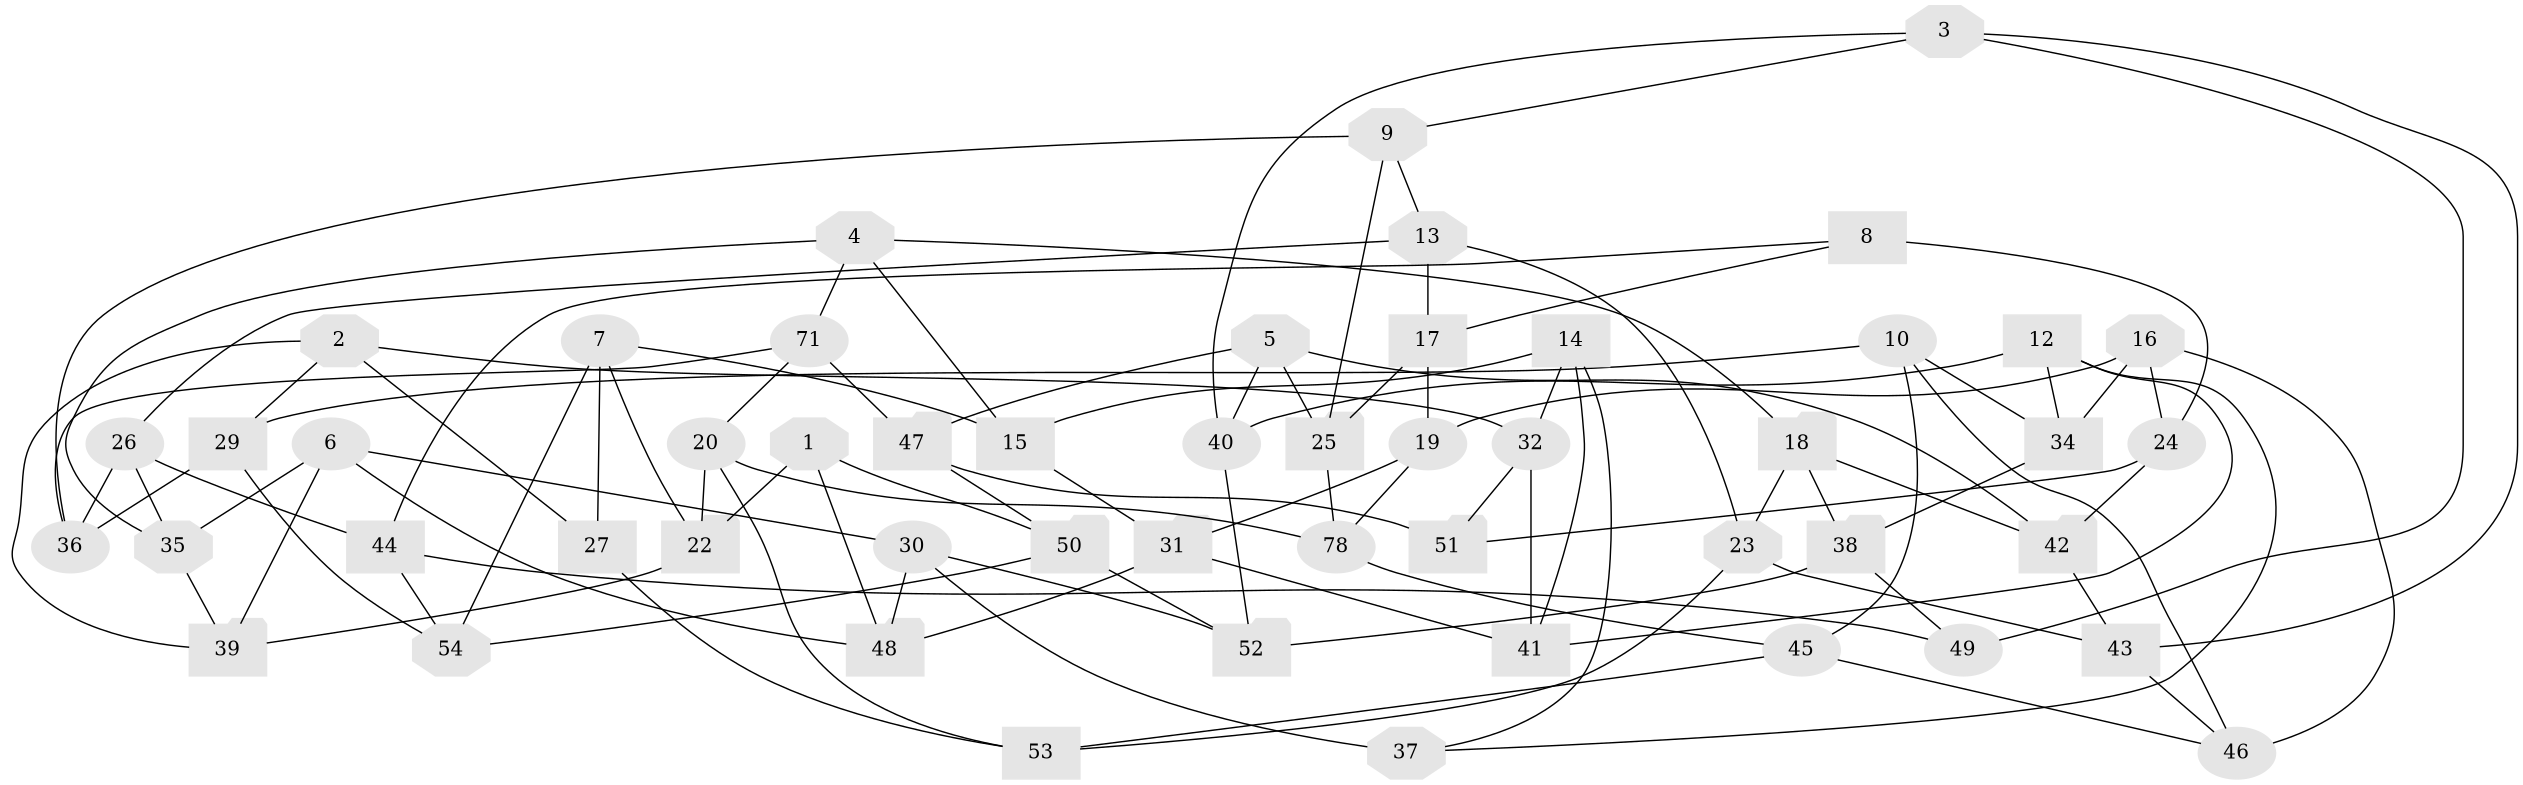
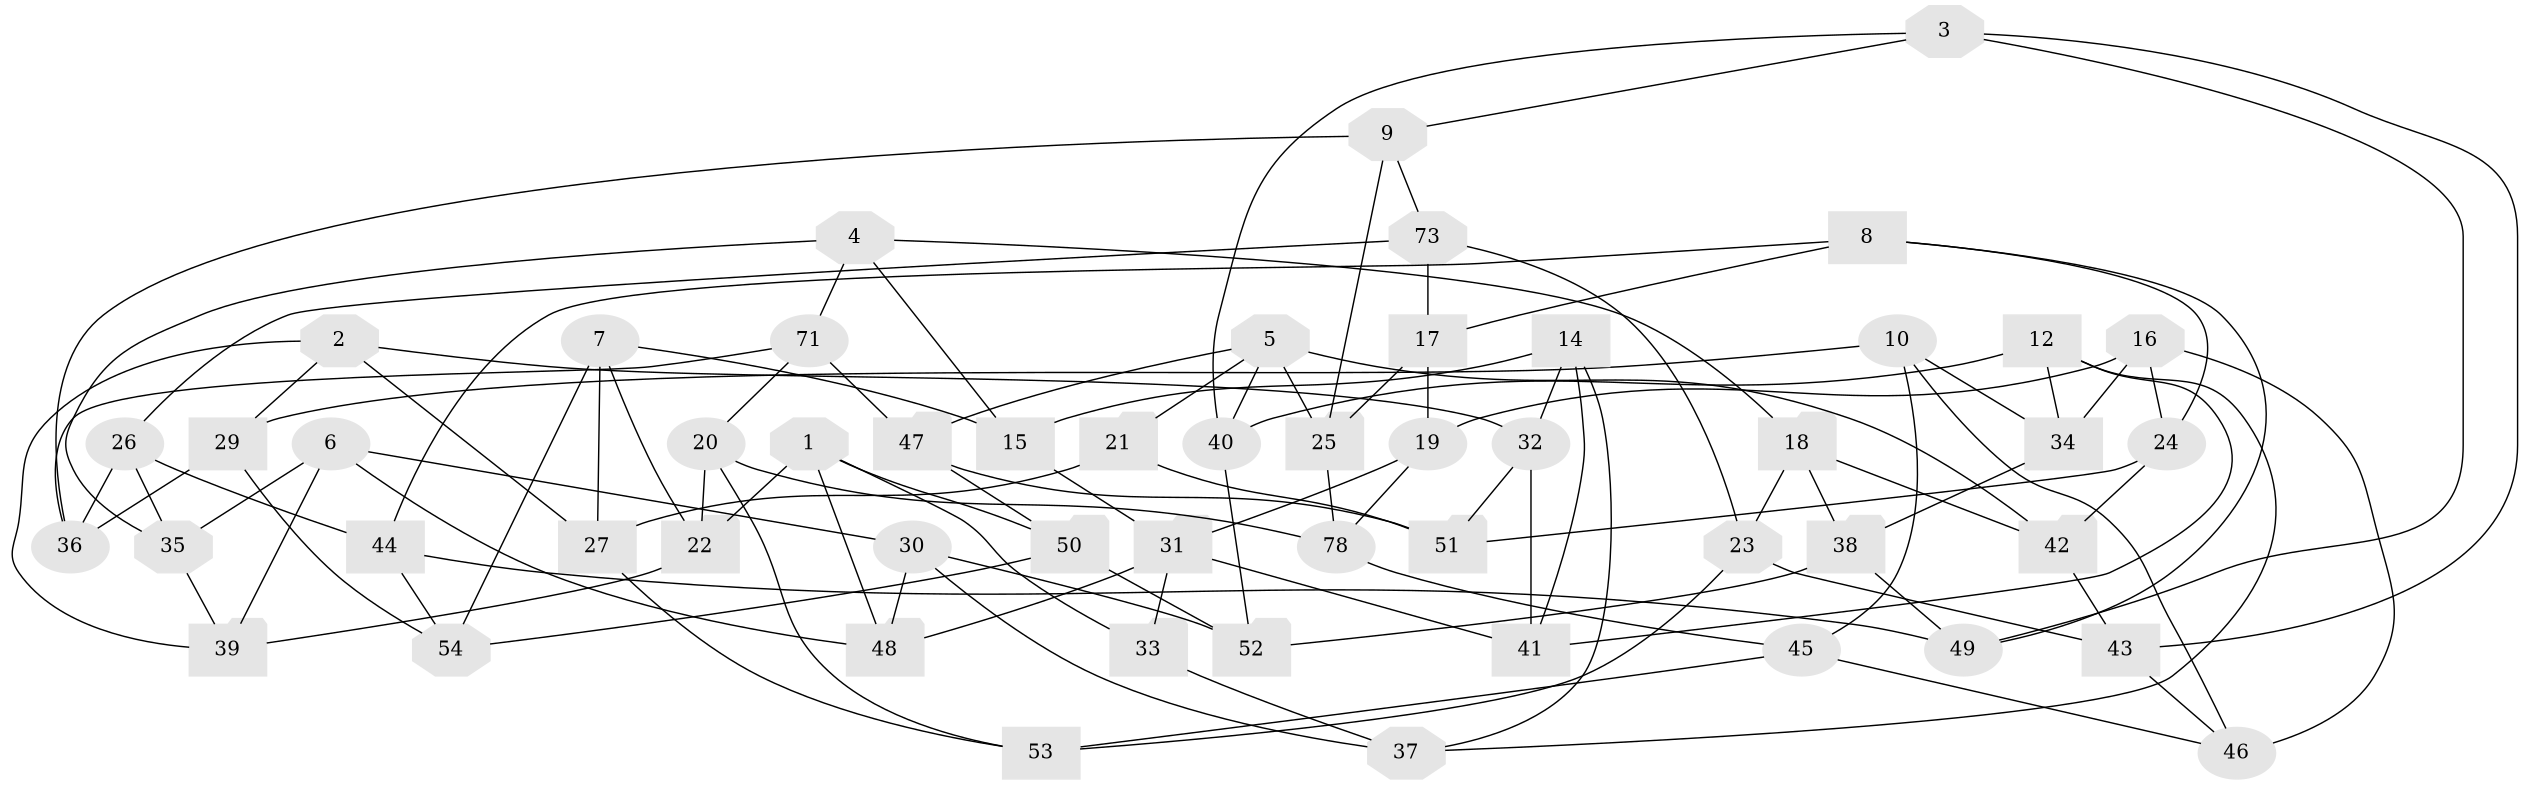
  graph {
    node [color=gray90 shape=ellipse style=filled]
    1 [shape=octagon]
    22 [shape=folder]
+   33 [shape=folder]
    48 [shape=folder]
    50 [shape=folder]
    39 [shape=folder]
    37 [shape=octagon]
    54 [shape=octagon]
    52 [shape=folder]
    2 [shape=octagon]
    27 [shape=box]
    29 [shape=box]
    32
    53 [shape=box]
    36
    41 [shape=box]
    51 [shape=folder]
    3 [shape=octagon]
    9 [shape=octagon]
    40
    43 [shape=box]
    49
    25 [shape=folder]
-   13 [shape=octagon]
+   13 [shape=octagon label=73]
    46
    4 [shape=octagon]
    n27 [label=71]
    15 [shape=box]
    18 [shape=folder]
    35 [shape=octagon]
    20
    47 [shape=folder]
    31 [shape=folder]
    42 [shape=folder]
    23 [shape=octagon]
    38 [shape=folder]
    5 [shape=octagon]
+   21 [shape=folder]
    n39 [label=78]
    6
    30
    7
    8 [shape=box]
    17 [shape=box]
    24
    44 [shape=box]
    19
    26
    10
    34 [shape=box]
    45
    12 [shape=box]
    14 [shape=box]
    16 [shape=octagon]
    1 -- 22
+   1 -- 33
    1 -- 48
    1 -- 50
    22 -- 39
+   33 -- 37
    50 -- 54
    50 -- 52
    2 -- 39
    2 -- 27
    2 -- 29
    2 -- 32
    27 -- 53
    29 -- 54
    29 -- 36
    32 -- 41
    32 -- 51
    3 -- 9
    3 -- 40
    3 -- 43
    3 -- 49
    9 -- 36
    9 -- 25
    9 -- 13
    40 -- 52
    43 -- 46
    25 -- n39
    13 -- 23
    13 -- 17
    13 -- 26
    4 -- n27
    4 -- 15
    4 -- 18
    4 -- 35
    n27 -- 36
    n27 -- 20
    n27 -- 47
    15 -- 31
    18 -- 42
    18 -- 23
    18 -- 38
    35 -- 39
    20 -- 22
    20 -- 53
    20 -- n39
    47 -- 50
    47 -- 51
+   31 -- 33
    31 -- 48
    31 -- 41
    42 -- 43
    23 -- 53
    23 -- 43
    38 -- 52
    38 -- 49
    5 -- 40
    5 -- 25
    5 -- 47
    5 -- 42
+   5 -- 21
+   21 -- 27
+   21 -- 51
    n39 -- 45
    6 -- 48
    6 -- 39
    6 -- 35
    6 -- 30
    30 -- 48
    30 -- 37
    30 -- 52
    7 -- 22
    7 -- 54
    7 -- 27
    7 -- 15
+   8 -- 49
    8 -- 17
    8 -- 24
    8 -- 44
    17 -- 25
    17 -- 19
    24 -- 51
    24 -- 42
    44 -- 54
    44 -- 49
    19 -- 31
    19 -- n39
    26 -- 36
    26 -- 35
    26 -- 44
    10 -- 29
    10 -- 46
    10 -- 34
    10 -- 45
    34 -- 38
    45 -- 53
    45 -- 46
    12 -- 37
    12 -- 41
    12 -- 40
    12 -- 34
    14 -- 37
    14 -- 32
    14 -- 41
    14 -- 15
    16 -- 46
    16 -- 24
    16 -- 19
    16 -- 34
  }
